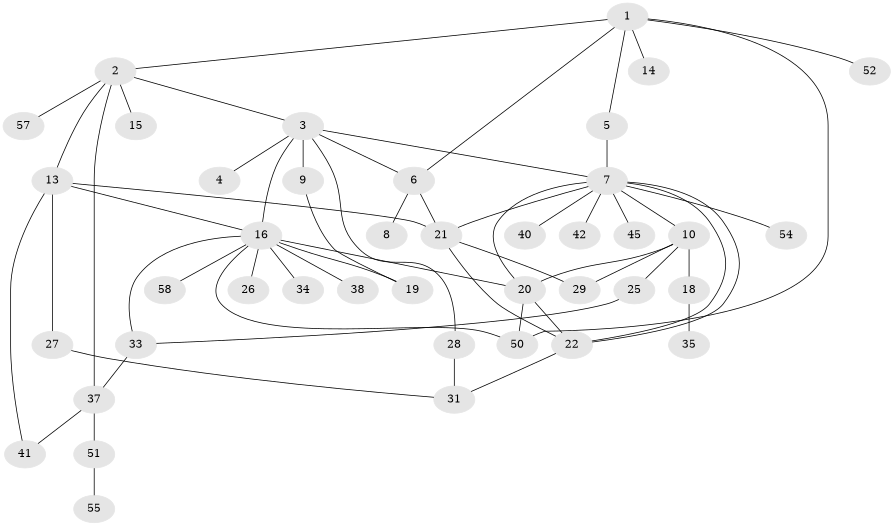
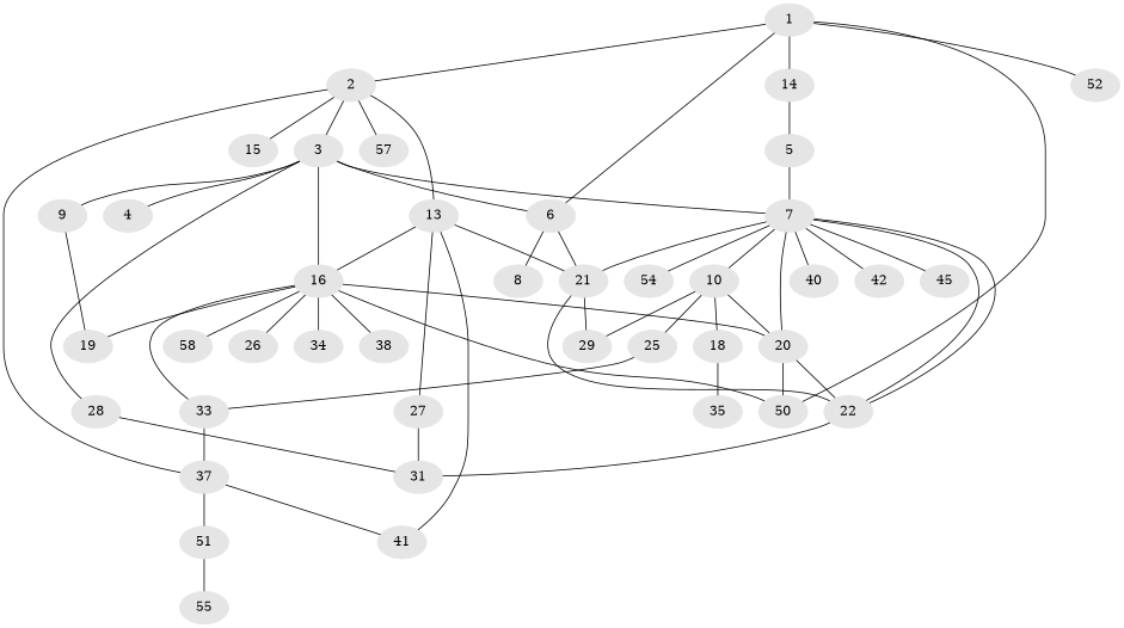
  graph {
    node [color=gray90 style=filled]
    1 [super="+46"]
    2 [super="+49"]
    5
    6 [super="+11"]
    14
    50
    52
    3 [super="+16"]
    13 [super="+24"]
    15
    37 [super="+47"]
    57
    7 [super="+12"]
    8
    21 [super="+36"]
    4
    9
    n18 [label=16 super="+48"]
    28
    27
    41
    51
    10 [super="+23"]
    20 [super="+30"]
    22
    40
    42
    45
    54
    19 [super="+44"]
    26
    33 [super="+43"]
    34
    38
    58
    31 [super="+39"]
    29
    18 [super="+53"]
    25 [super="+32"]
    35
    55
    1 -- 2
-   1 -- 5
+   14 -- 5
    1 -- 6
    1 -- 14
    1 -- 50
    1 -- 52
    2 -- 3
    2 -- 13
    2 -- 15
    2 -- 37
    2 -- 57
    5 -- 7
    6 -- 8
    6 -- 21
    3 -- 6
    3 -- 7
    3 -- 4
    3 -- 9
    3 -- n18
    3 -- 28
    13 -- 21
    13 -- n18
    13 -- 27
    13 -- 41
    37 -- 41
    37 -- 51
    7 -- 21
    7 -- 10
    7 -- 20
    7 -- 22
    7 -- 22
    7 -- 40
    7 -- 42
    7 -- 45
    7 -- 54
    21 -- 22
    21 -- 29
    9 -- 19
    n18 -- 50
    n18 -- 20 [weight=2]
    n18 -- 19
    n18 -- 26
    n18 -- 33
    n18 -- 34
    n18 -- 38
    n18 -- 58
    28 -- 31
    27 -- 31
    51 -- 55
    10 -- 20
    10 -- 29
    10 -- 18
    10 -- 25
    20 -- 50
    20 -- 22
    22 -- 31
    33 -- 37
    18 -- 35
    25 -- 33
  }
